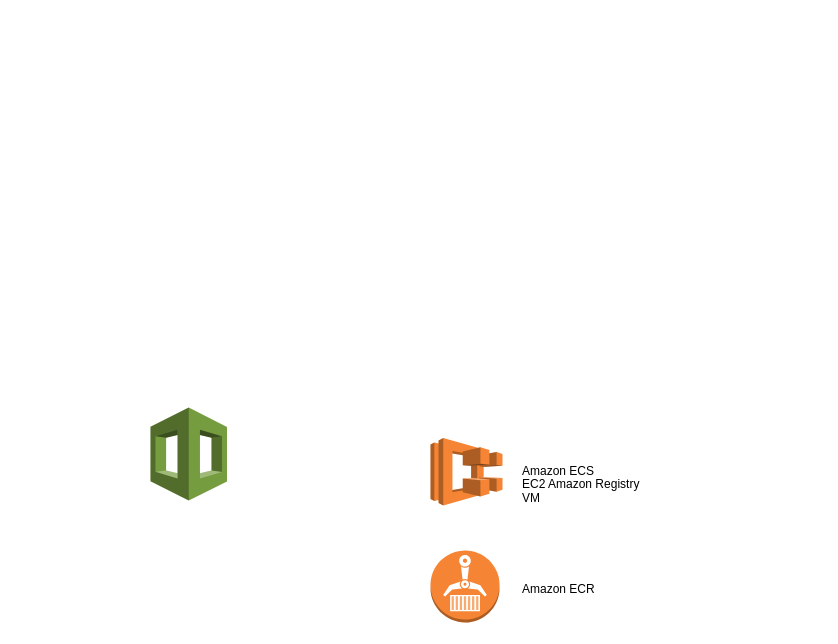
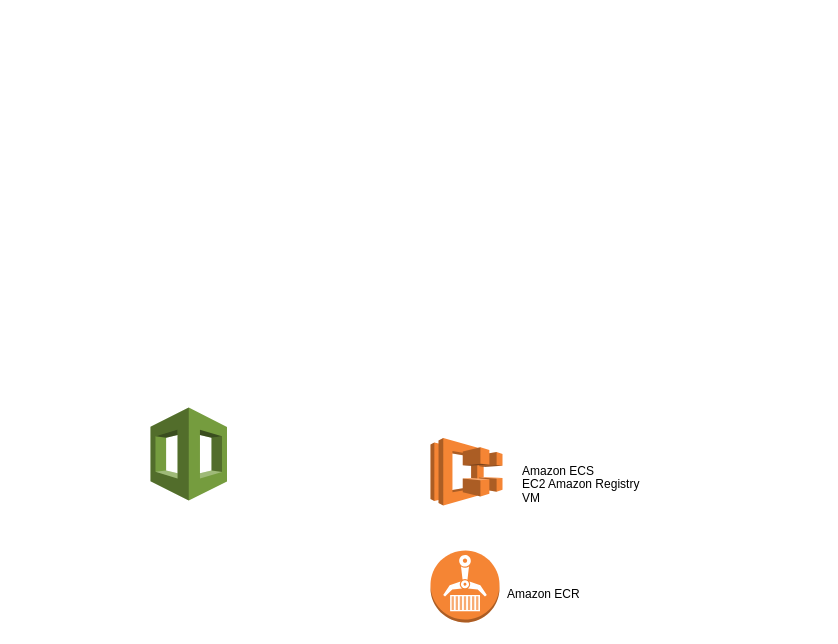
  <mxCell id="0" />
  <mxCell id="1" parent="0" />
  <mxCell id="2" value="" style="shape=image;verticalLabelPosition=bottom;labelBackgroundColor=#ffffff;verticalAlign=top;aspect=fixed;imageAspect=0;image=https://s3.amazonaws.com/chrisb/CICD-refarch.png;" vertex="1" parent="1"><mxGeometry x="20" y="20" width="796" height="370" as="geometry" /></mxCell>
  <mxCell id="3" value="Amazon ECS" style="text;html=1;resizable=0;points=[];autosize=1;align=left;verticalAlign=top;spacingTop=-4;" vertex="1" parent="1"><mxGeometry x="520" y="461" width="90" height="20" as="geometry" /></mxCell>
- <mxCell id="4" value="Amazon ECR" style="text;html=1;resizable=0;points=[];autosize=1;align=left;verticalAlign=top;spacingTop=-4;" vertex="1" parent="1"><mxGeometry x="520" y="579" width="90" height="20" as="geometry" /></mxCell>
+ <mxCell id="4" value="Amazon ECR" style="text;html=1;resizable=0;points=[];autosize=1;align=left;verticalAlign=top;spacingTop=-4;" vertex="1" parent="1"><mxGeometry x="505" y="584" width="90" height="20" as="geometry" /></mxCell>
  <mxCell id="5" value="EC2 Amazon Registry&lt;br&gt;VM" style="text;html=1;" vertex="1" parent="1"><mxGeometry x="520" y="470" width="150" height="30" as="geometry" /></mxCell>
  <mxCell id="6" value="" style="outlineConnect=0;dashed=0;verticalLabelPosition=bottom;verticalAlign=top;align=center;html=1;shape=mxgraph.aws3.cloudformation;fillColor=#759C3E;gradientColor=none;" vertex="1" parent="1"><mxGeometry x="150" y="407" width="76.5" height="93" as="geometry" /></mxCell>
  <mxCell id="7" value="" style="outlineConnect=0;dashed=0;verticalLabelPosition=bottom;verticalAlign=top;align=center;html=1;shape=mxgraph.aws3.ecs;fillColor=#F58534;gradientColor=none;" vertex="1" parent="1"><mxGeometry x="430" y="437.5" width="72" height="67.5" as="geometry" /></mxCell>
  <mxCell id="8" value="" style="outlineConnect=0;dashed=0;verticalLabelPosition=bottom;verticalAlign=top;align=center;html=1;shape=mxgraph.aws3.ecr;fillColor=#F58534;gradientColor=none;" vertex="1" parent="1"><mxGeometry x="430" y="550" width="69" height="72" as="geometry" /></mxCell>
